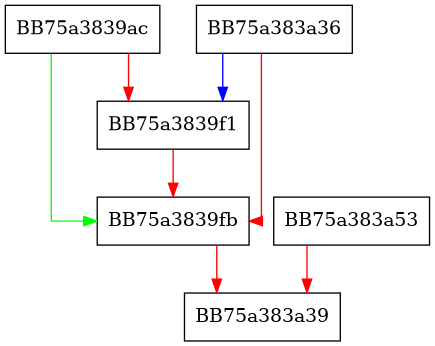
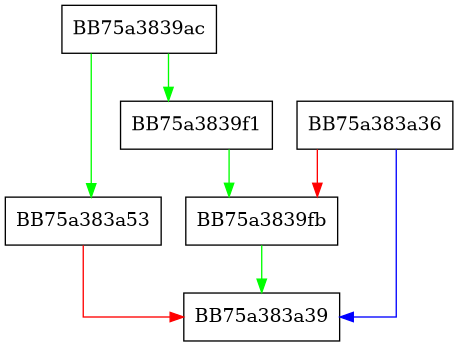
  digraph {
    splines=ortho
    node [shape=box]
    edge [color=red]
    BB75a3839ac
    BB75a383a53
    BB75a3839f1
    BB75a383a39
    BB75a3839fb
    BB75a383a36
-   BB75a3839ac -> BB75a3839fb [color=green]
-   BB75a3839ac -> BB75a3839f1
+   BB75a3839ac -> BB75a383a53 [color=green]
+   BB75a3839ac -> BB75a3839f1 [color=green]
    BB75a383a53 -> BB75a383a39
-   BB75a3839f1 -> BB75a3839fb
-   BB75a3839fb -> BB75a383a39
-   BB75a383a36 -> BB75a3839f1 [color=blue]
+   BB75a3839f1 -> BB75a3839fb [color=green]
+   BB75a3839fb -> BB75a383a39 [color=green]
+   BB75a383a36 -> BB75a383a39 [color=blue]
    BB75a383a36 -> BB75a3839fb
  }
